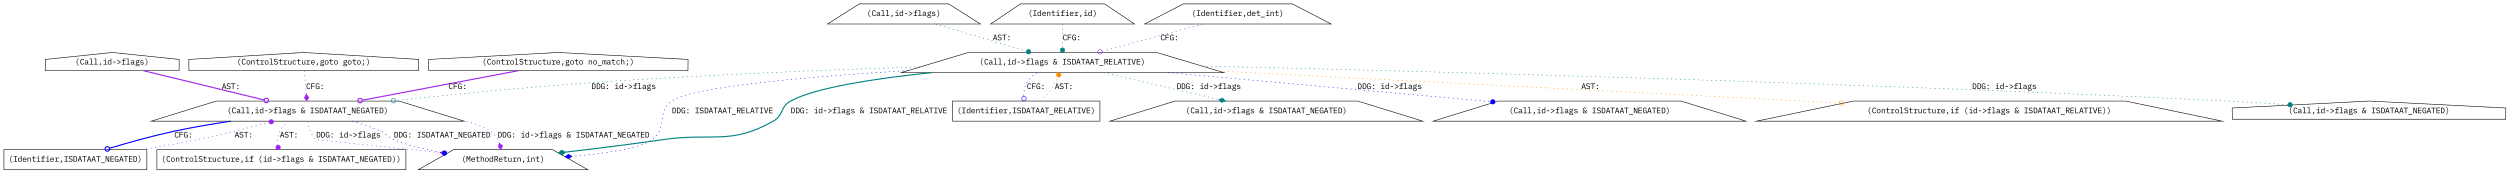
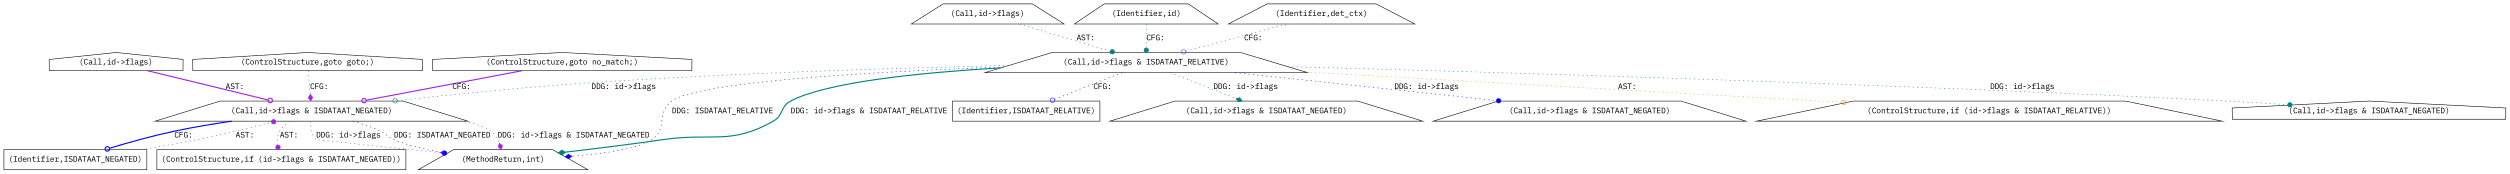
  digraph {
    fontname="IBM Plex Mono"
    node [fontname="IBM Plex Mono" shape=trapezium]
    edge [arrowhead=dot color=purple fontname="IBM Plex Mono" style=dotted]
    n1 [label="(Call,id->flags & ISDATAAT_NEGATED)"]
    n2 [label="(Identifier,ISDATAAT_NEGATED)" shape=box]
    n3 [label="(ControlStructure,if (id->flags & ISDATAAT_NEGATED))" shape=box]
    n4 [label="(MethodReturn,int)"]
    n5 [label="(Call,id->flags & ISDATAAT_RELATIVE)"]
    n6 [label="(Identifier,ISDATAAT_RELATIVE)" shape=box]
    n7 [label="(Call,id->flags & ISDATAAT_NEGATED)"]
    n8 [label="(Call,id->flags & ISDATAAT_NEGATED)"]
    n9 [label="(ControlStructure,if (id->flags & ISDATAAT_RELATIVE))"]
    n10 [label="(Call,id->flags & ISDATAAT_NEGATED)" shape=house]
    n11 [label="(Call,id->flags)" shape=house]
    n12 [label="(Call,id->flags)"]
    n13 [label="(ControlStructure,goto goto;)" shape=house]
    n14 [label="(Identifier,id)"]
-   n15 [label="(Identifier,det_int)"]
+   n15 [label="(Identifier,det_ctx)"]
    n16 [label="(ControlStructure,goto no_match;)" shape=house]
    n1 -> n2 [arrowhead=odot color=blue label="CFG: " style=bold]
    n1 -> n3 [label="AST: "]
    n1 -> n4 [arrowhead=diamond label="DDG: id->flags"]
    n1 -> n4 [color=blue label="DDG: ISDATAAT_NEGATED"]
    n1 -> n4 [arrowhead=diamond label="DDG: id->flags & ISDATAAT_NEGATED"]
    n2 -> n1 [label="AST: "]
    n5 -> n1 [arrowhead=odot color=teal label="DDG: id->flags"]
    n5 -> n4 [arrowhead=diamond color=blue label="DDG: ISDATAAT_RELATIVE"]
    n5 -> n4 [arrowhead=diamond color=teal label="DDG: id->flags & ISDATAAT_RELATIVE" style=bold]
    n5 -> n6 [arrowhead=odot color=blue label="CFG: "]
    n5 -> n7 [arrowhead=diamond color=teal label="DDG: id->flags"]
    n5 -> n8 [color=blue label="DDG: id->flags"]
    n5 -> n9 [arrowhead=odot color=darkorange label="AST: "]
    n5 -> n10 [color=teal label="DDG: id->flags"]
-   n6 -> n5 [color=darkorange label="AST: "]
    n11 -> n1 [arrowhead=odot label="AST: " style=bold]
    n12 -> n5 [color=teal label="AST: "]
    n13 -> n1 [arrowhead=diamond label="CFG: "]
    n14 -> n5 [color=teal label="CFG: "]
    n15 -> n5 [arrowhead=odot label="CFG: "]
    n16 -> n1 [arrowhead=odot label="CFG: " style=bold]
  }
